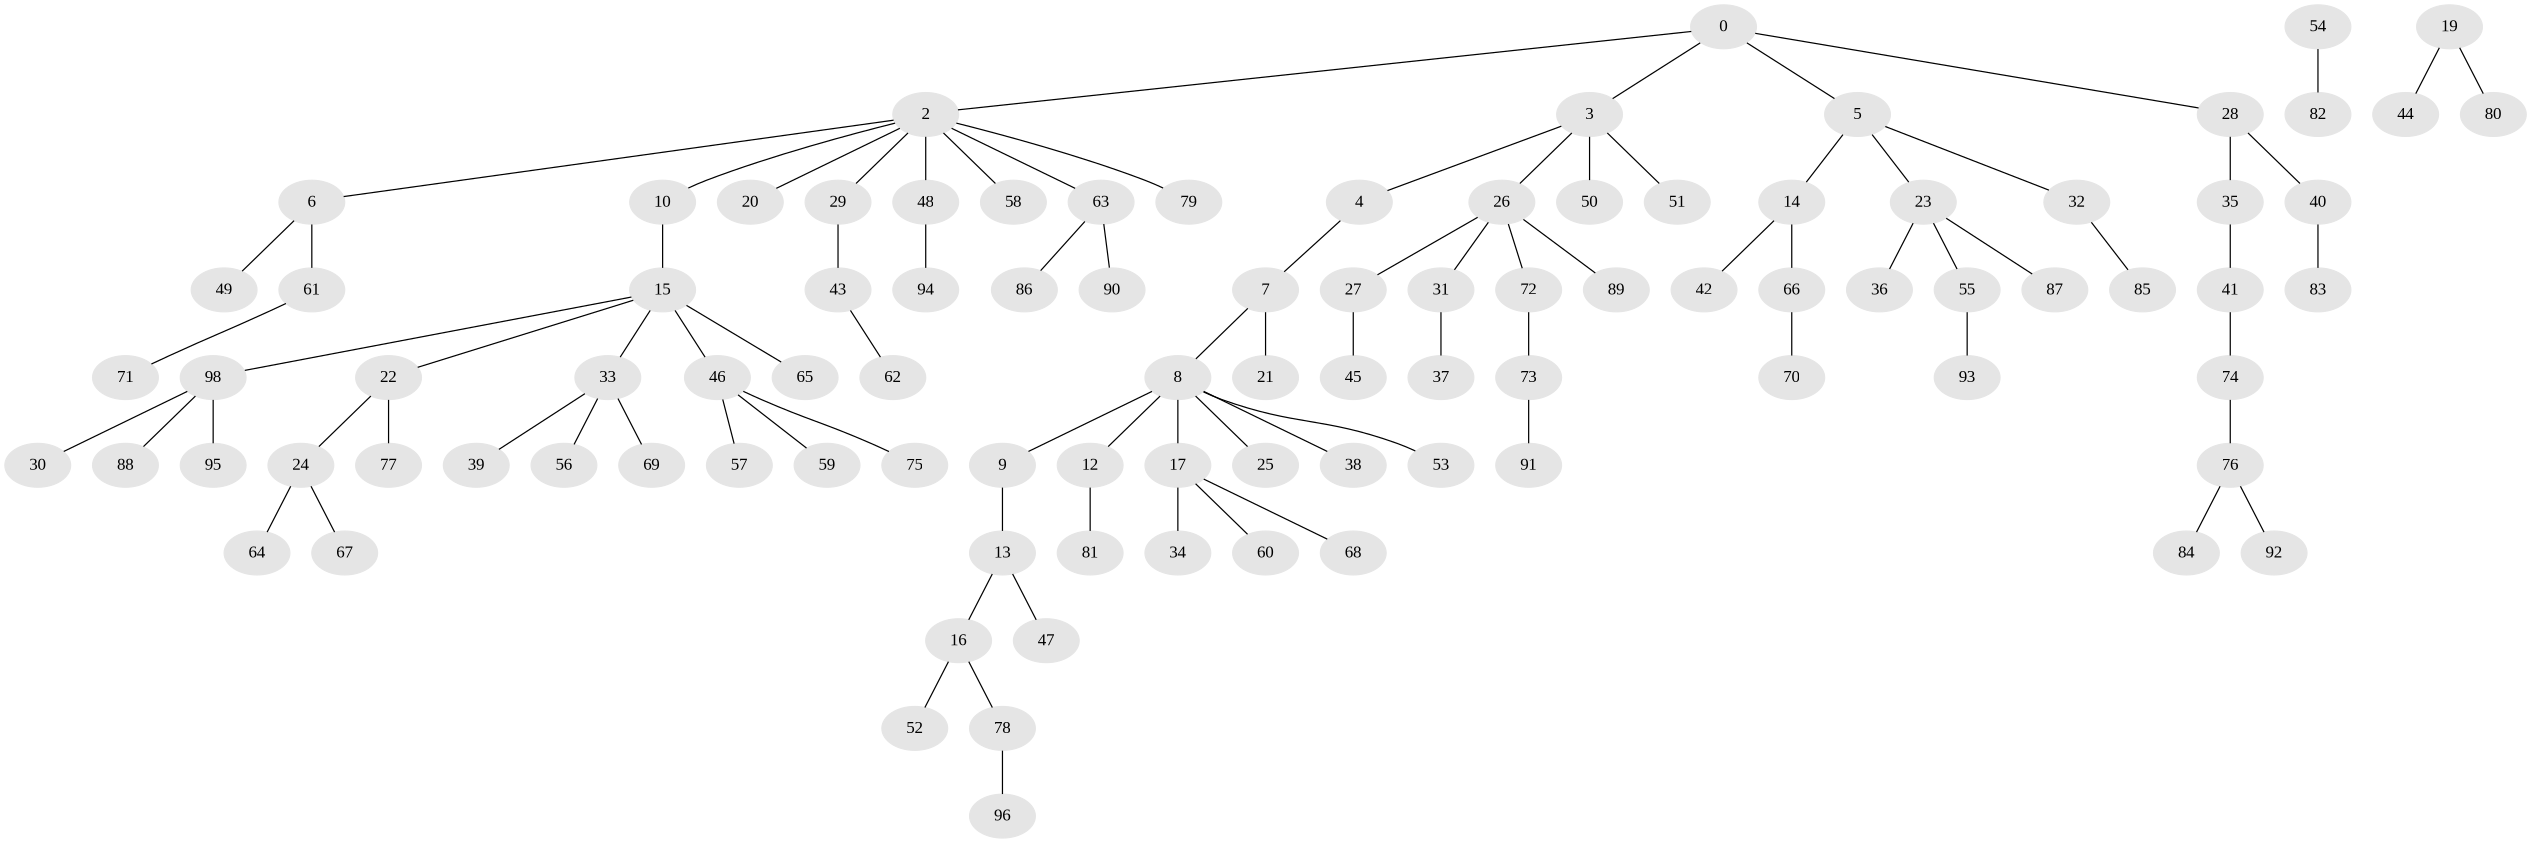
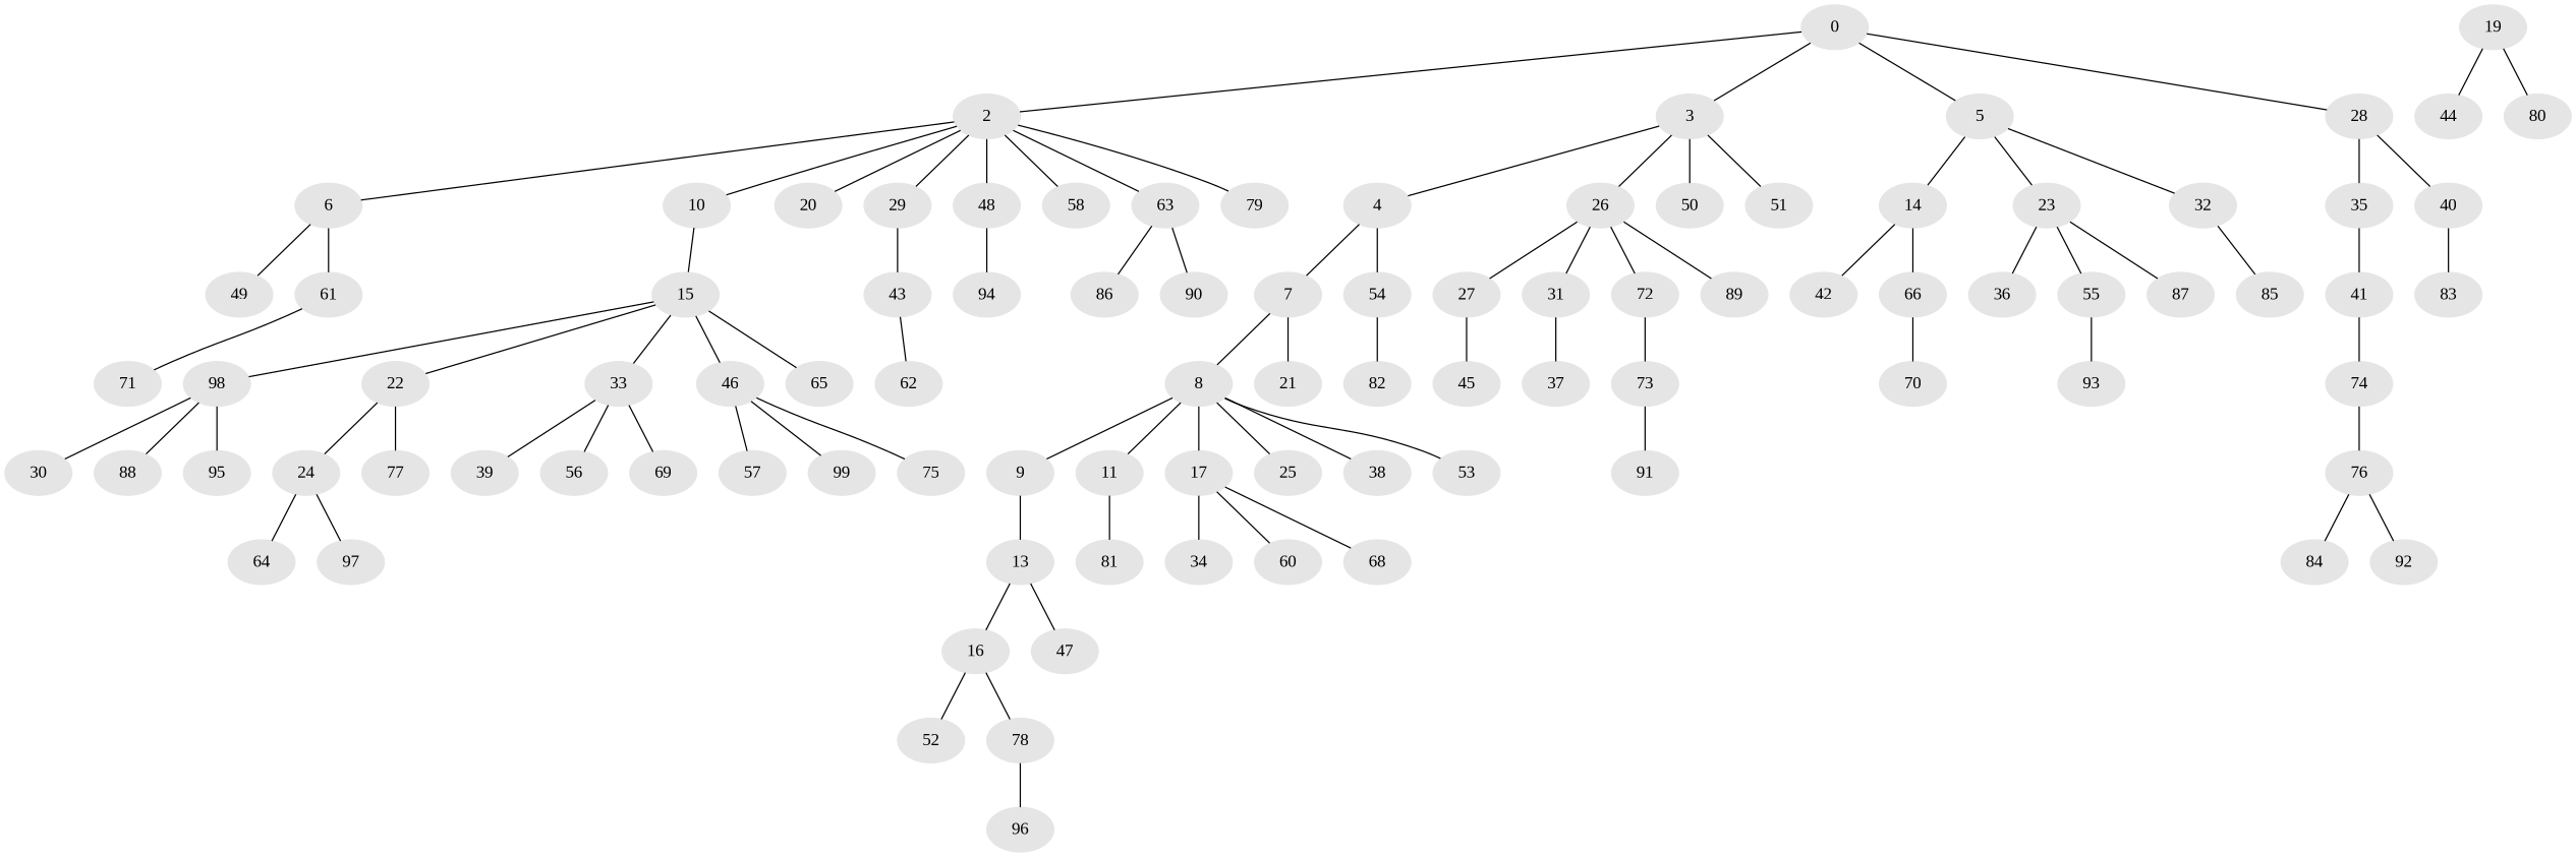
  graph {
    fontname="Liberation Serif"
    node [color=gray90 fontname="Liberation Serif" style=filled]
    edge [fontname="Liberation Serif"]
    n1 [label=0]
    2
    3
    5
    28
    6
    10
    20
    29
    48
    58
    63
    79
    4
    26
    50
    51
    14
    23
    32
    35
    40
    49
    61
    15
    43
    94
    86
    90
    7
    54
    27
    31
    72
    89
    8
    21
    82
    42
    66
    36
    55
    87
    85
    71
    9
-   11 [label=12]
+   11
    17
    25
    38
    53
    13
    81
    34
    60
    68
    16
    47
    n59 [label=98]
    22
    33
    46
    65
    19
    44
    80
    52
    78
    70
    30
    88
    95
    24
    77
    39
    56
    69
    57
-   59
+   59 [label=99]
    75
    96
    64
-   67
+   67 [label=97]
    93
    45
    37
    73
    41
    83
    62
    74
    76
    91
    84
    92
    n1 -- 2
    n1 -- 3
    n1 -- 5
    n1 -- 28
    2 -- 6
    2 -- 10
    2 -- 20
    2 -- 29
    2 -- 48
    2 -- 58
    2 -- 63
    2 -- 79
    3 -- 4
    3 -- 26
    3 -- 50
    3 -- 51
    5 -- 14
    5 -- 23
    5 -- 32
    28 -- 35
    28 -- 40
    6 -- 49
    6 -- 61
    10 -- 15
    29 -- 43
    48 -- 94
    63 -- 86
    63 -- 90
    4 -- 7
+   4 -- 54
    26 -- 27
    26 -- 31
    26 -- 72
    26 -- 89
    14 -- 42
    14 -- 66
    23 -- 36
    23 -- 55
    23 -- 87
    32 -- 85
    35 -- 41
    40 -- 83
    61 -- 71
    15 -- n59
    15 -- 22
    15 -- 33
    15 -- 46
    15 -- 65
    43 -- 62
    7 -- 8
    7 -- 21
    54 -- 82
    27 -- 45
    31 -- 37
    72 -- 73
    8 -- 9
    8 -- 11
    8 -- 17
    8 -- 25
    8 -- 38
    8 -- 53
    66 -- 70
    55 -- 93
    9 -- 13
    11 -- 81
    17 -- 34
    17 -- 60
    17 -- 68
    13 -- 16
    13 -- 47
    16 -- 52
    16 -- 78
    n59 -- 30
    n59 -- 88
    n59 -- 95
    22 -- 24
    22 -- 77
    33 -- 39
    33 -- 56
    33 -- 69
    46 -- 57
    46 -- 59
    46 -- 75
    19 -- 44
    19 -- 80
    78 -- 96
    24 -- 64
    24 -- 67
    73 -- 91
    41 -- 74
    74 -- 76
    76 -- 84
    76 -- 92
  }
